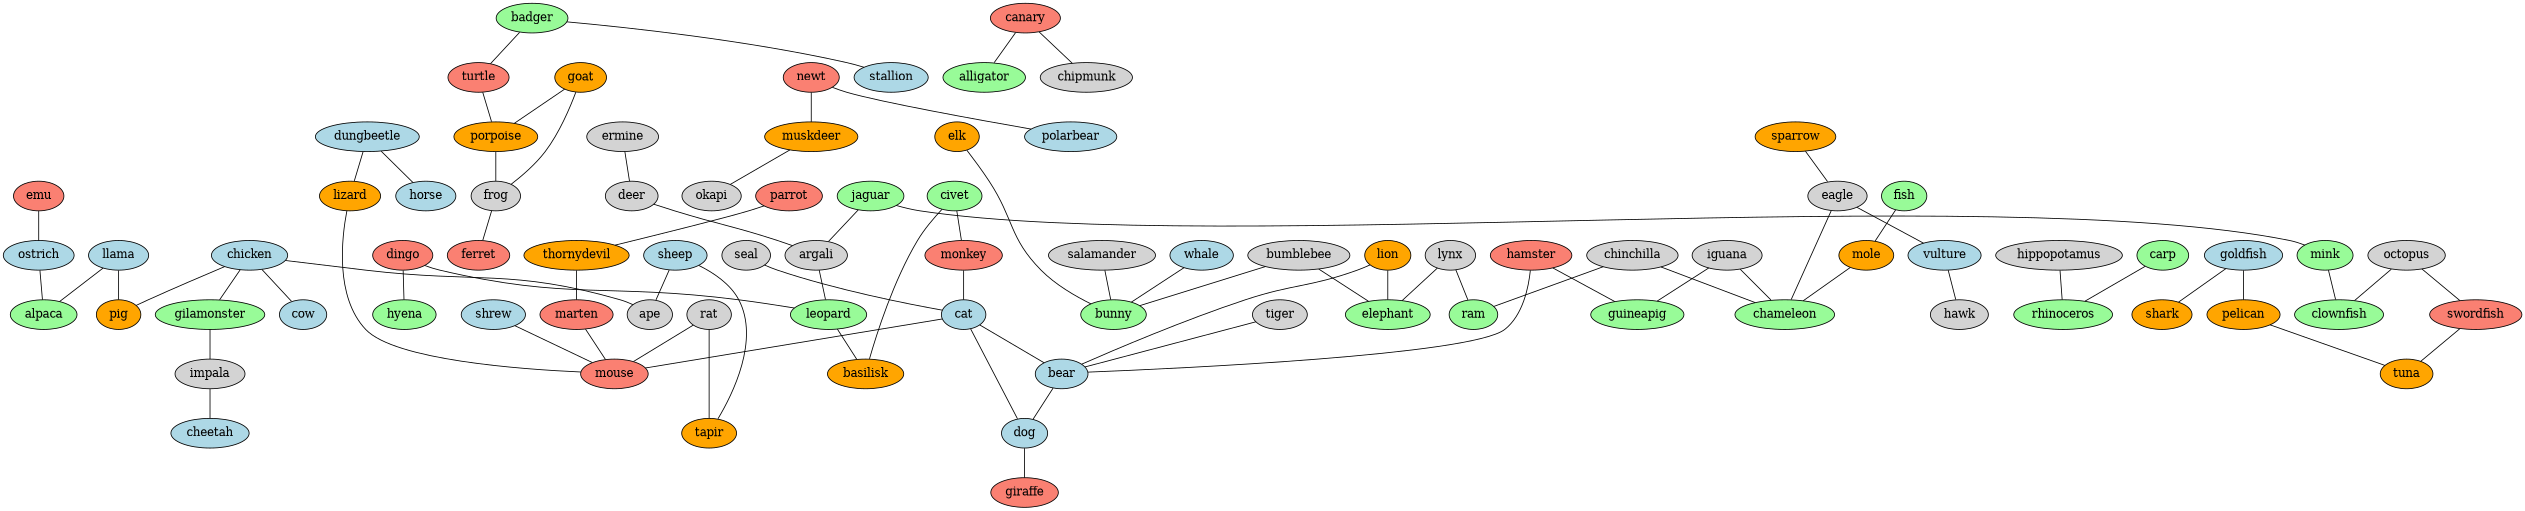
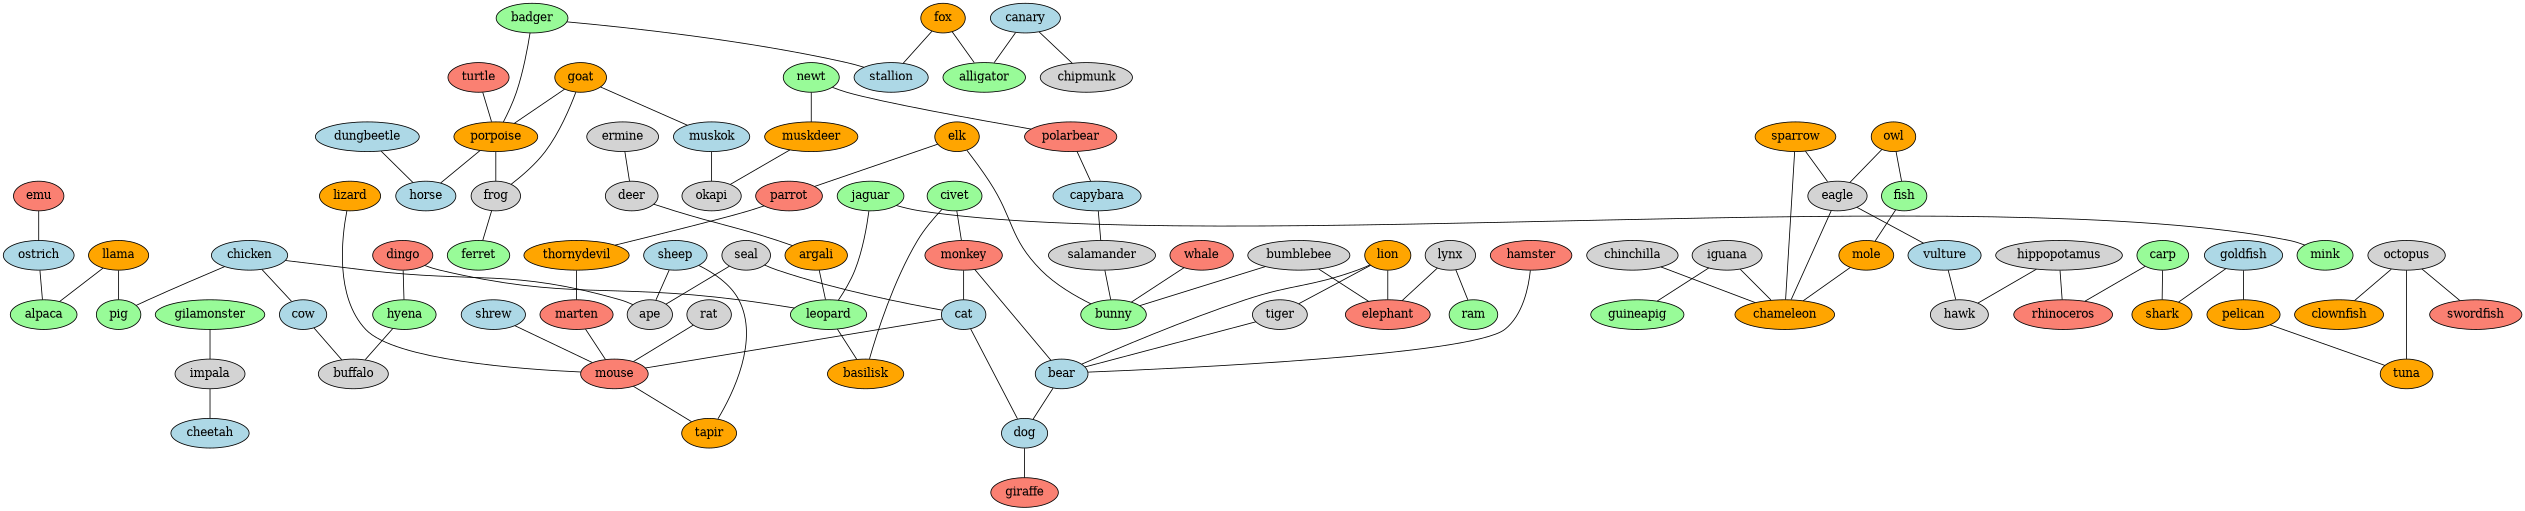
  strict graph {
    node [fillcolor=lightblue style=filled]
    edge [weight=1]
-   llama
+   llama [fillcolor=orange]
    alpaca [fillcolor=palegreen]
-   pig [fillcolor=orange]
+   pig [fillcolor=palegreen]
    sparrow [fillcolor=orange]
    eagle [fillcolor=lightgrey]
-   chameleon [fillcolor=palegreen]
+   chameleon [fillcolor=orange]
    vulture
-   canary [fillcolor=salmon]
+   canary
    alligator [fillcolor=palegreen]
    chipmunk [fillcolor=lightgrey]
    ermine [fillcolor=lightgrey]
    deer [fillcolor=lightgrey]
-   argali [fillcolor=lightgrey]
+   argali [fillcolor=orange]
    chicken
    gilamonster [fillcolor=palegreen]
    cow
    ape [fillcolor=lightgrey]
    impala [fillcolor=lightgrey]
+   buffalo [fillcolor=lightgrey]
+   owl [fillcolor=orange]
    fish [fillcolor=palegreen]
    mole [fillcolor=orange]
    badger [fillcolor=palegreen]
    turtle [fillcolor=salmon]
    stallion
    porpoise [fillcolor=orange]
    elk [fillcolor=orange]
    parrot [fillcolor=salmon]
    bunny [fillcolor=palegreen]
    thornydevil [fillcolor=orange]
    dungbeetle
    horse
    lizard [fillcolor=orange]
    mouse [fillcolor=salmon]
    civet [fillcolor=palegreen]
    monkey [fillcolor=salmon]
    basilisk [fillcolor=orange]
    cat
    jaguar [fillcolor=palegreen]
    mink [fillcolor=palegreen]
    leopard [fillcolor=palegreen]
-   clownfish [fillcolor=palegreen]
+   clownfish [fillcolor=orange]
    marten [fillcolor=salmon]
    dingo [fillcolor=salmon]
    hyena [fillcolor=palegreen]
    goat [fillcolor=orange]
+   muskok
    frog [fillcolor=lightgrey]
    okapi [fillcolor=lightgrey]
-   ferret [fillcolor=salmon]
+   ferret [fillcolor=palegreen]
    emu [fillcolor=salmon]
    ostrich
    cheetah
    rat [fillcolor=lightgrey]
-   elephant [fillcolor=palegreen]
+   elephant [fillcolor=salmon]
    lion [fillcolor=orange]
    tiger [fillcolor=lightgrey]
    bear
    dog
    seal [fillcolor=lightgrey]
-   rhinoceros [fillcolor=palegreen]
+   rhinoceros [fillcolor=salmon]
    hippopotamus [fillcolor=lightgrey]
    hawk [fillcolor=lightgrey]
+   fox [fillcolor=orange]
    iguana [fillcolor=lightgrey]
    guineapig [fillcolor=palegreen]
    carp [fillcolor=palegreen]
    shark [fillcolor=orange]
    goldfish
    pelican [fillcolor=orange]
    tuna [fillcolor=orange]
-   newt [fillcolor=salmon]
-   polarbear
+   newt [fillcolor=palegreen]
+   polarbear [fillcolor=salmon]
    muskdeer [fillcolor=orange]
+   capybara
    shrew
    tapir [fillcolor=orange]
    hamster [fillcolor=salmon]
    swordfish [fillcolor=salmon]
    octopus [fillcolor=lightgrey]
-   whale
+   whale [fillcolor=salmon]
    sheep
    bumblebee [fillcolor=lightgrey]
    chinchilla [fillcolor=lightgrey]
    ram [fillcolor=palegreen]
    salamander [fillcolor=lightgrey]
    giraffe [fillcolor=salmon]
    lynx [fillcolor=lightgrey]
    llama -- alpaca
    llama -- pig
    sparrow -- eagle
+   sparrow -- chameleon
    eagle -- chameleon
    eagle -- vulture
    vulture -- hawk
    canary -- alligator
    canary -- chipmunk
    ermine -- deer
    deer -- argali
    argali -- leopard
    chicken -- pig
-   chicken -- gilamonster
    chicken -- cow
    chicken -- ape
    gilamonster -- impala
+   cow -- buffalo
    impala -- cheetah
+   owl -- eagle
+   owl -- fish
    fish -- mole
    mole -- chameleon
-   badger -- turtle
+   badger -- porpoise
    badger -- stallion
    turtle -- porpoise
+   porpoise -- horse
    porpoise -- frog
+   elk -- parrot
    elk -- bunny
    parrot -- thornydevil
    thornydevil -- marten
    dungbeetle -- horse
-   dungbeetle -- lizard
    lizard -- mouse
-   rat -- tapir
+   mouse -- tapir
    civet -- monkey
    civet -- basilisk
    monkey -- cat
    cat -- mouse
-   cat -- bear
+   monkey -- bear
    cat -- dog
    jaguar -- mink
-   jaguar -- argali
-   mink -- clownfish
+   jaguar -- leopard
    leopard -- basilisk
    marten -- mouse
    dingo -- leopard
    dingo -- hyena
+   hyena -- buffalo
    goat -- porpoise
+   goat -- muskok
    goat -- frog
+   muskok -- okapi
    frog -- ferret
    emu -- ostrich
    ostrich -- alpaca
    rat -- mouse
    lion -- elephant
+   lion -- tiger
    lion -- bear
    tiger -- bear
    bear -- dog
    dog -- giraffe
+   seal -- ape
    seal -- cat
    hippopotamus -- rhinoceros
+   hippopotamus -- hawk
+   fox -- alligator
+   fox -- stallion
    iguana -- chameleon
    iguana -- guineapig
    carp -- rhinoceros
+   carp -- shark
    goldfish -- shark
    goldfish -- pelican
    pelican -- tuna
    newt -- polarbear
    newt -- muskdeer
+   polarbear -- capybara
    muskdeer -- okapi
+   capybara -- salamander
    shrew -- mouse
    hamster -- bear
-   hamster -- guineapig
-   swordfish -- tuna
+   octopus -- tuna
    octopus -- clownfish
    octopus -- swordfish
    whale -- bunny
    sheep -- ape
    sheep -- tapir
    bumblebee -- bunny
    bumblebee -- elephant
    chinchilla -- chameleon
-   chinchilla -- ram
    salamander -- bunny
    lynx -- elephant
    lynx -- ram
  }
